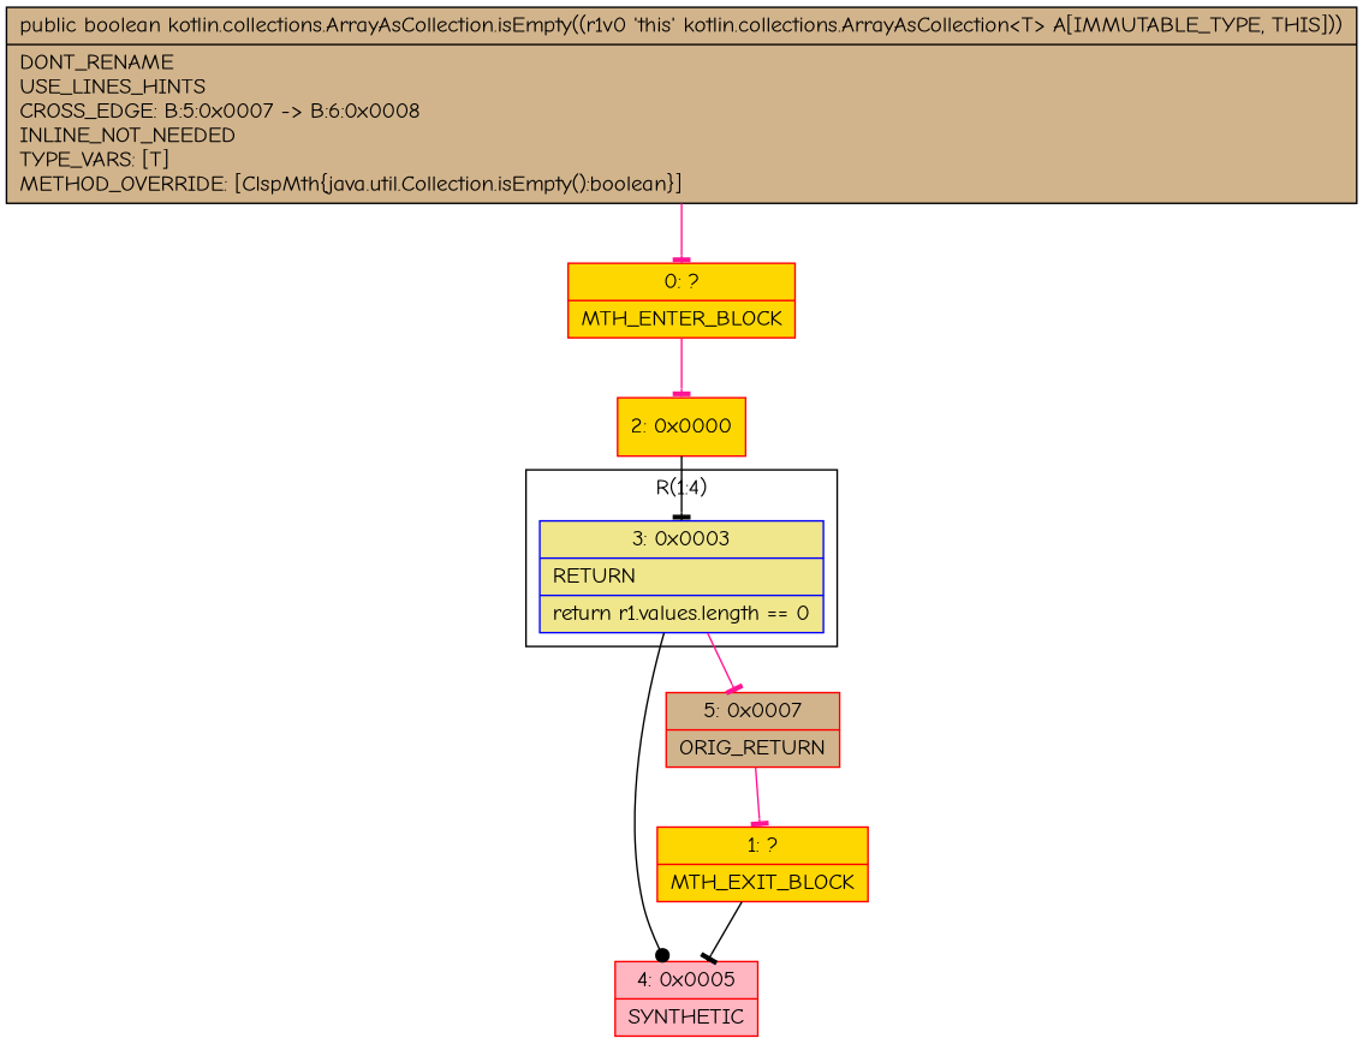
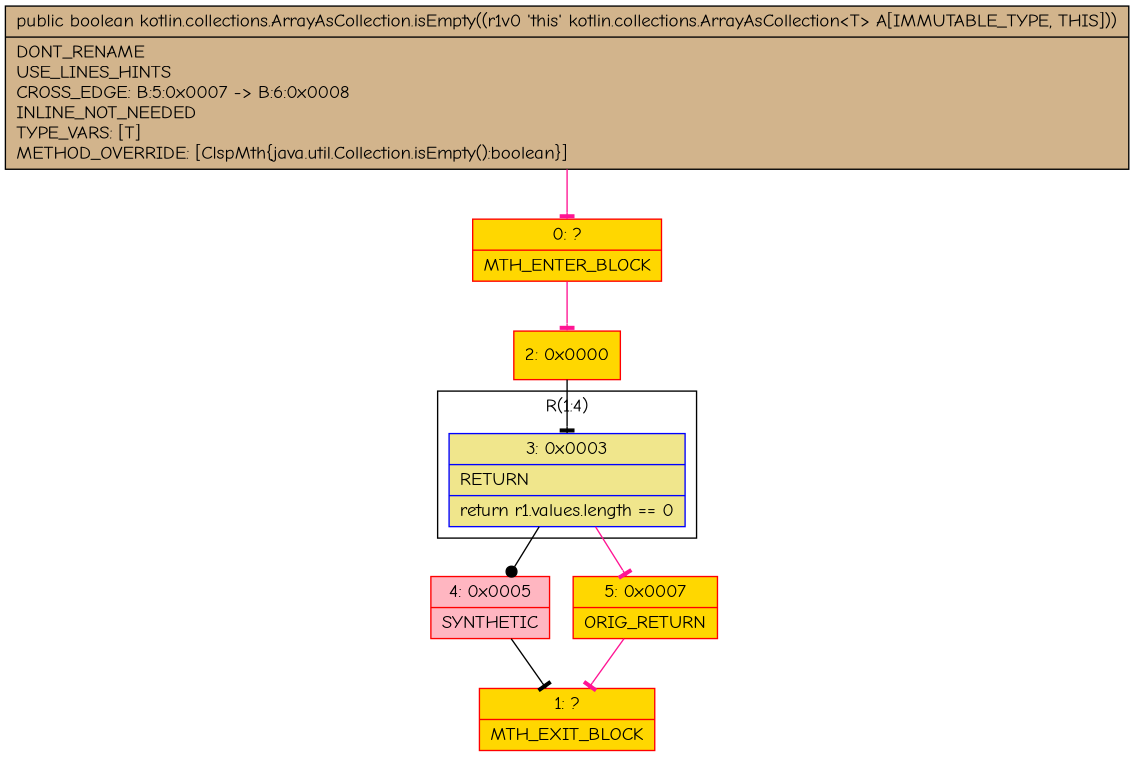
  digraph {
    fontname="Comic Neue"
    node [color=red fillcolor=gold fontname="Comic Neue" shape=record style=filled]
    edge [arrowhead=tee color=deeppink fontname="Comic Neue"]
    n1 [color=blue fillcolor=khaki label="{3\:\ 0x0003|RETURN\l|return r1.values.length == 0\l}"]
    n2 [fillcolor=lightpink label="{4\:\ 0x0005|SYNTHETIC\l}"]
-   n3 [fillcolor=tan label="{5\:\ 0x0007|ORIG_RETURN\l}"]
+   n3 [label="{5\:\ 0x0007|ORIG_RETURN\l}"]
    n4 [label="{1\:\ ?|MTH_EXIT_BLOCK\l}"]
    n5 [label="{0\:\ ?|MTH_ENTER_BLOCK\l}"]
    n6 [label="{2\:\ 0x0000}"]
    n7 [fillcolor=tan label="{public boolean kotlin.collections.ArrayAsCollection.isEmpty((r1v0 'this' kotlin.collections.ArrayAsCollection\<T\> A[IMMUTABLE_TYPE, THIS]))  | DONT_RENAME\lUSE_LINES_HINTS\lCROSS_EDGE: B:5:0x0007 \-\> B:6:0x0008\lINLINE_NOT_NEEDED\lTYPE_VARS: [T]\lMETHOD_OVERRIDE: [ClspMth\{java.util.Collection.isEmpty():boolean\}]\l}" color=""]
    subgraph cluster_1 {
      label="R(1:4)"
      n1
    }
    n1 -> n2 [arrowhead=dot color=black]
    n1 -> n3
-   n4 -> n2 [color=black]
+   n2 -> n4 [color=black]
    n3 -> n4
    n5 -> n6
    n6 -> n1 [color=black]
    n7 -> n5
  }
